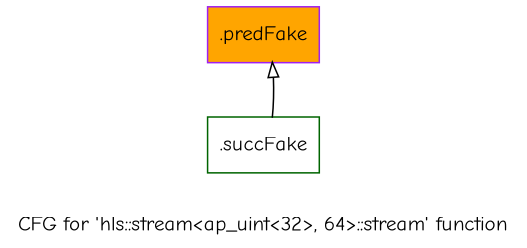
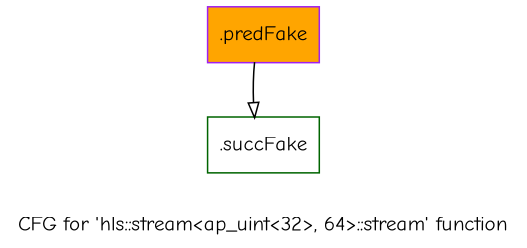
  digraph {
    label="CFG for 'hls::stream\<ap_uint\<32\>, 64\>::stream' function"
    fontname="Comic Neue"
    node [shape=record style=filled fontname="Comic Neue"]
    n1 [label="{.predFake}" fillcolor=orange color=purple]
    n2 [filename="/mnt/xilinx/Vitis_HLS/2021.2/include/hls_stream_thread_unsafe.h" label="{.succFake}" linenumber=422 fillcolor=white color=darkgreen]
-   n2 -> n1 [execusionnum=1 filename="/mnt/xilinx/Vitis_HLS/2021.2/include/hls_stream_thread_unsafe.h" arrowhead=onormal fontname="Comic Neue"]
+   n1 -> n2 [execusionnum=1 filename="/mnt/xilinx/Vitis_HLS/2021.2/include/hls_stream_thread_unsafe.h" arrowhead=onormal fontname="Comic Neue"]
  }
